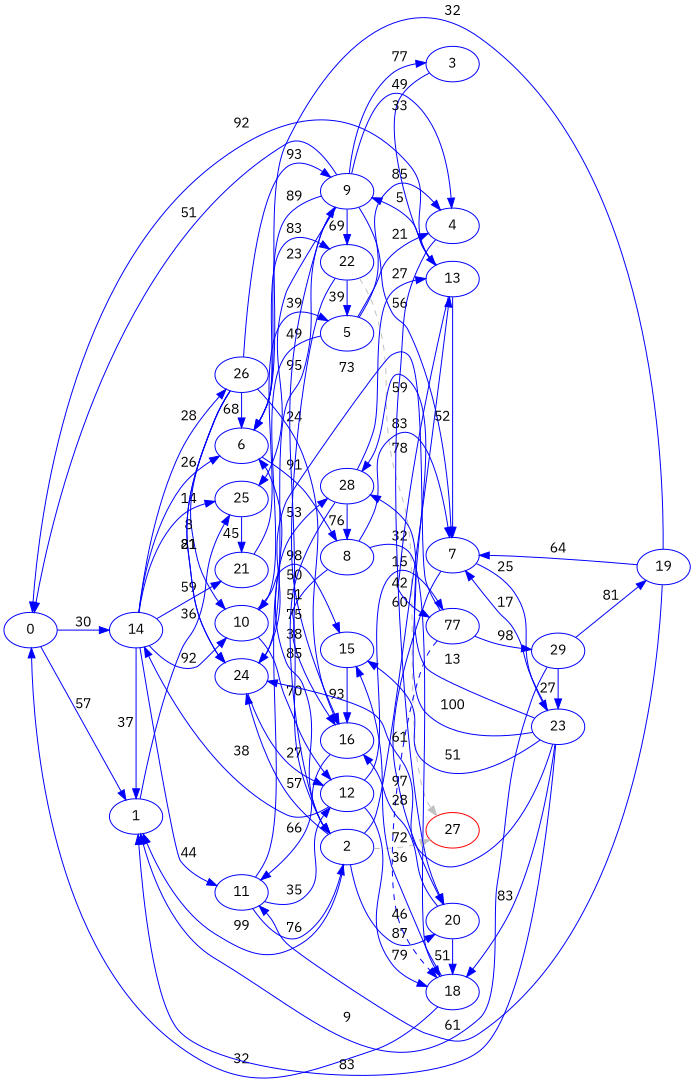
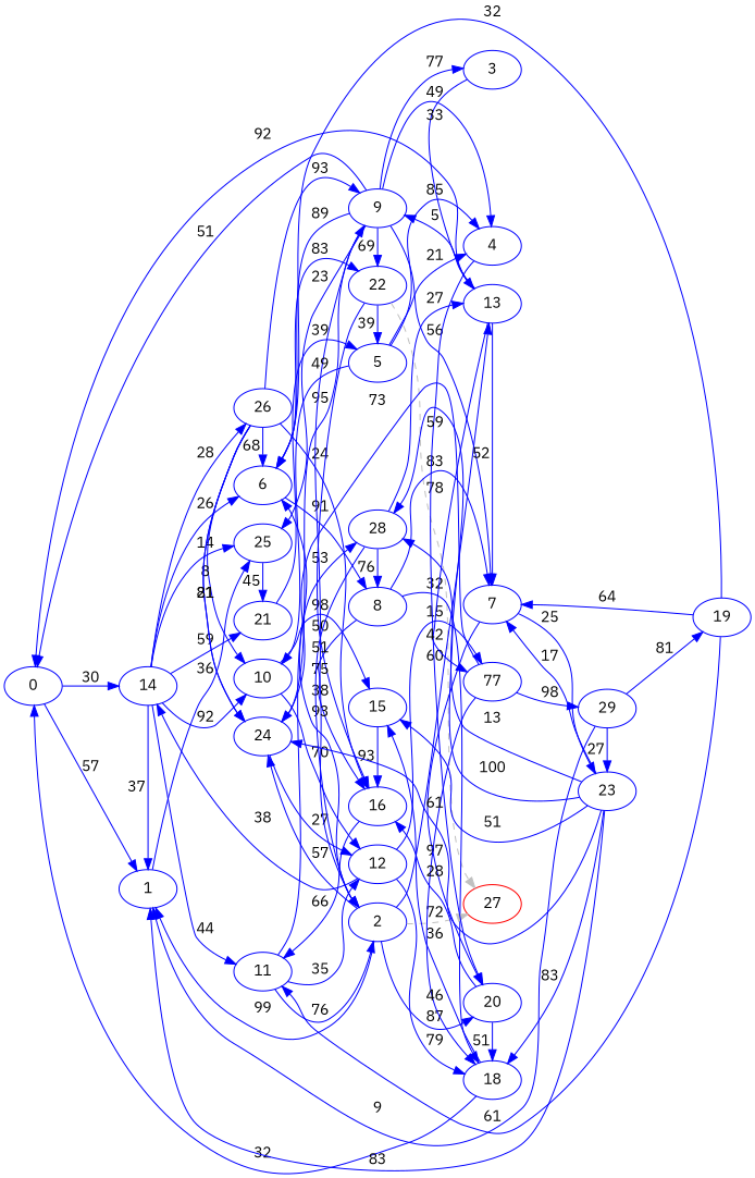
  digraph {
    fontname="IBM Plex Sans"
    rankdir=LR
    ranksep=equally
    node [color=blue fontname="IBM Plex Sans"]
    edge [color=blue fontname="IBM Plex Sans"]
    0
    14
    1
    26
    10
    6
    21
    11
    25
    24
    9
    16
    15
    12
    22
    8
    5
    2
    28
    3
    4
    7
    18
    n24 [label=77]
    27 [color=red]
    20
    13
    23
    29
    19
    subgraph sub_1 {
      rank=same
      0
    }
    subgraph sub_2 {
      rank=same
      14
      1
    }
    subgraph sub_3 {
      rank=same
      26
      10
      6
      21
      11
      25
      24
    }
    subgraph sub_4 {
      rank=same
      9
      16
      15
      12
      22
      8
      5
      2
      28
    }
    subgraph sub_5 {
      rank=same
      3
      4
      7
      18
      n24
      27
      20
      13
    }
    subgraph sub_6 {
      rank=same
      23
      29
    }
    subgraph sub_7 {
      rank=same
      19
    }
    subgraph sub_8 {
      rank=same
    }
    0 -> 14 [label=30]
    0 -> 1 [label=57]
    14 -> 1 [label=37]
    14 -> 26 [label=28]
    14 -> 10 [label=92]
    14 -> 6 [label=26]
    14 -> 21 [label=59]
    14 -> 11 [label=44]
    14 -> 25 [label=14]
    1 -> 25 [label=36]
    26 -> 10 [label=8]
    26 -> 6 [label=68]
    26 -> 24 [label=21]
    26 -> 24 [label=81]
    26 -> 9 [label=93]
    26 -> 16 [label=24]
    10 -> 15 [label=98]
    10 -> 12 [label=70]
    6 -> 22 [label=83]
    6 -> 8 [label=91]
    21 -> 5 [label=39]
    11 -> 12 [label=35]
    11 -> 2 [label=76]
    11 -> 28 [label=53]
    25 -> 21 [label=45]
    24 -> 9 [label=95]
    24 -> 12 [label=27]
    9 -> 0 [label=51]
    9 -> 6 [label=89]
    9 -> 25 [label=23]
    9 -> 16 [label=38]
    9 -> 22 [label=69]
    9 -> 3 [label=77]
    9 -> 4 [label=49]
    9 -> 7 [label=56]
    16 -> 11 [label=66]
    15 -> 16 [label=93]
    12 -> 14 [label=38]
    12 -> 18 [label=79]
    12 -> n24 [label=15]
    22 -> 16 [label=50]
    22 -> 5 [label=39]
    22 -> 27 [color=grey label=78 style=dashed]
    8 -> 2 [label=75]
    8 -> 7 [label=83]
    8 -> 18 [label=32]
    5 -> 10 [label=49]
    5 -> 4 [label=85]
    5 -> 4 [label=21]
    2 -> 1 [label=99]
-   2 -> 6 [label=85]
+   2 -> 6 [label=93]
    2 -> 24 [label=57]
    2 -> 27 [color=grey label=72 style=dashed]
    2 -> 20 [label=87]
    2 -> 13 [label=60]
    28 -> 8 [label=76]
    28 -> 2 [label=51]
    28 -> 13 [label=27]
    3 -> 13 [label=33]
    4 -> 20 [label=59]
    7 -> 20 [label=97]
    7 -> 23 [label=25]
    18 -> 0 [label=32]
    18 -> 15 [label=36]
    n24 -> 24 [label=73]
-   n24 -> 18 [label=46 style=dashed]
+   n24 -> 18 [label=46]
    n24 -> 29 [label=98]
    20 -> 16 [label=28]
    20 -> 18 [label=51]
    13 -> 0 [label=92]
    13 -> 9 [label=5]
    13 -> 7 [label=52]
    13 -> n24 [label=42]
    23 -> 1 [label=83]
    23 -> 24 [label=61]
    23 -> 15 [label=51]
    23 -> 28 [label=100]
    23 -> 28 [label=13]
    23 -> 7 [label=17]
    23 -> 18 [label=83]
    29 -> 1 [label=9]
    29 -> 23 [label=27]
    29 -> 19 [label=81]
    19 -> 6 [label=32]
    19 -> 11 [label=61]
    19 -> 7 [label=64]
  }
